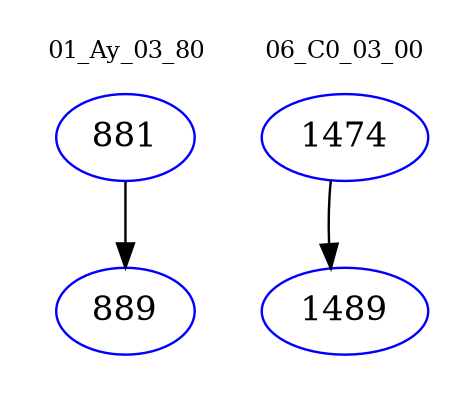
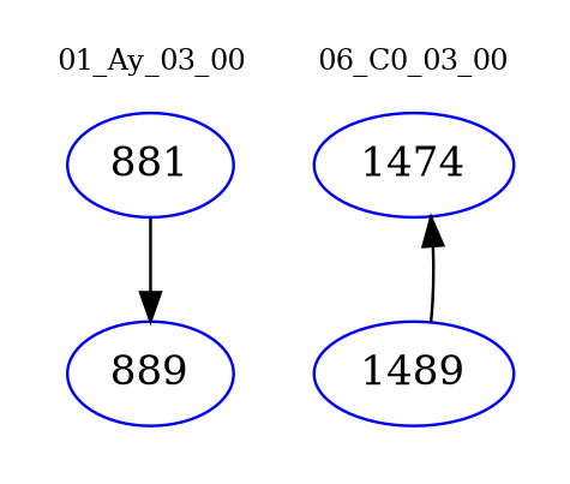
  digraph {
    node [color=blue]
    edge [color=black]
    n1 [label=881]
    n2 [label=889]
    n3 [label=1474]
    n4 [label=1489]
    subgraph cluster_1 {
      color=white
      fontsize=10
-     label="01_Ay_03_80"
+     label="01_Ay_03_00"
      n1
      n2
    }
    subgraph cluster_2 {
      color=white
      fontsize=10
      label="06_C0_03_00"
      n3
      n4
    }
    n1 -> n2
-   n3 -> n4
+   n4 -> n3
  }
